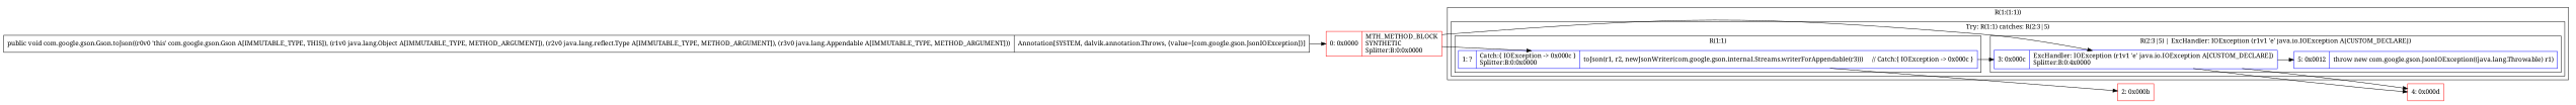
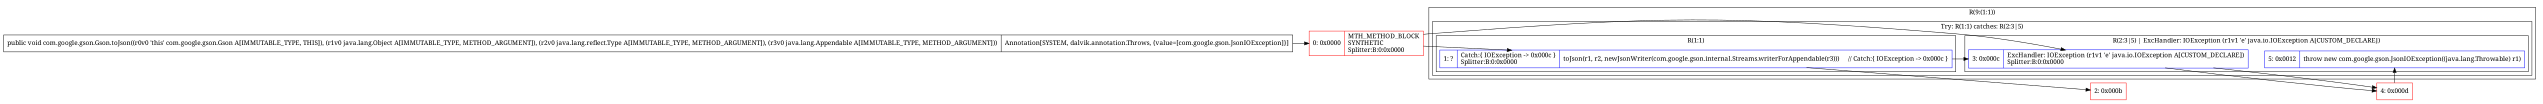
  digraph {
    fontname="Noto Serif"
    rankdir=LR
    node [color=blue fontname="Noto Serif" shape=record]
    edge [fontname="Noto Serif"]
    n1 [label="{1\:\ ?|Catch:\{ IOException \-\> 0x000c \}\lSplitter:B:0:0x0000\l|toJson(r1, r2, newJsonWriter(com.google.gson.internal.Streams.writerForAppendable(r3)))     \/\/ Catch:\{ IOException \-\> 0x000c \}\l}"]
-   n2 [label="{3\:\ 0x000c|ExcHandler: IOException (r1v1 'e' java.io.IOException A[CUSTOM_DECLARE])\lSplitter:B:0:4x0000\l}"]
+   n2 [label="{3\:\ 0x000c|ExcHandler: IOException (r1v1 'e' java.io.IOException A[CUSTOM_DECLARE])\lSplitter:B:0:0x0000\l}"]
    n3 [label="{5\:\ 0x0012|throw new com.google.gson.JsonIOException((java.lang.Throwable) r1)\l}"]
    n4 [color=red label="{2\:\ 0x000b}"]
    n5 [color=red label="{4\:\ 0x000d}"]
    n6 [color=red label="{0\:\ 0x0000|MTH_METHOD_BLOCK\lSYNTHETIC\lSplitter:B:0:0x0000\l}"]
    n7 [label="{public void com.google.gson.Gson.toJson((r0v0 'this' com.google.gson.Gson A[IMMUTABLE_TYPE, THIS]), (r1v0 java.lang.Object A[IMMUTABLE_TYPE, METHOD_ARGUMENT]), (r2v0 java.lang.reflect.Type A[IMMUTABLE_TYPE, METHOD_ARGUMENT]), (r3v0 java.lang.Appendable A[IMMUTABLE_TYPE, METHOD_ARGUMENT]))  | Annotation[SYSTEM, dalvik.annotation.Throws, \{value=[com.google.gson.JsonIOException]\}]\l}" color=""]
    subgraph cluster_1 {
-     label="R(1:(1:1))"
+     label="R(9:(1:1))"
      subgraph cluster_2 {
        label="Try: R(1:1) catches: R(2:3|5)"
        subgraph cluster_3 {
          label="R(1:1)"
          n1
        }
        subgraph cluster_4 {
          label="R(2:3|5) | ExcHandler: IOException (r1v1 'e' java.io.IOException A[CUSTOM_DECLARE])\l"
          n2
          n3
        }
      }
    }
    subgraph cluster_5 {
      label="R(2:3|5) | ExcHandler: IOException (r1v1 'e' java.io.IOException A[CUSTOM_DECLARE])\l"
    }
    n1 -> n2
    n1 -> n4
    n2 -> n5
    n2 -> n5
-   n2 -> n3
+   n5 -> n3
    n6 -> n1
    n6 -> n2
    n7 -> n6
  }
